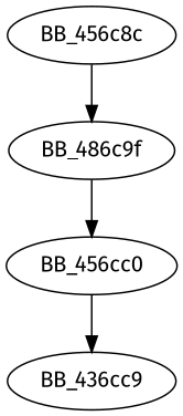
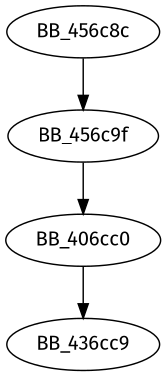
  digraph {
    fontname="Fira Sans"
    node [fontname="Fira Sans"]
    edge [fontname="Fira Sans"]
    BB_456c8c
-   BB_456c9f [label=BB_486c9f]
-   BB_456cc0
+   BB_456c9f
+   BB_456cc0 [label=BB_406cc0]
    n4 [label=BB_436cc9]
    BB_456c8c -> BB_456c9f
    BB_456c9f -> BB_456cc0
    BB_456cc0 -> n4
  }
